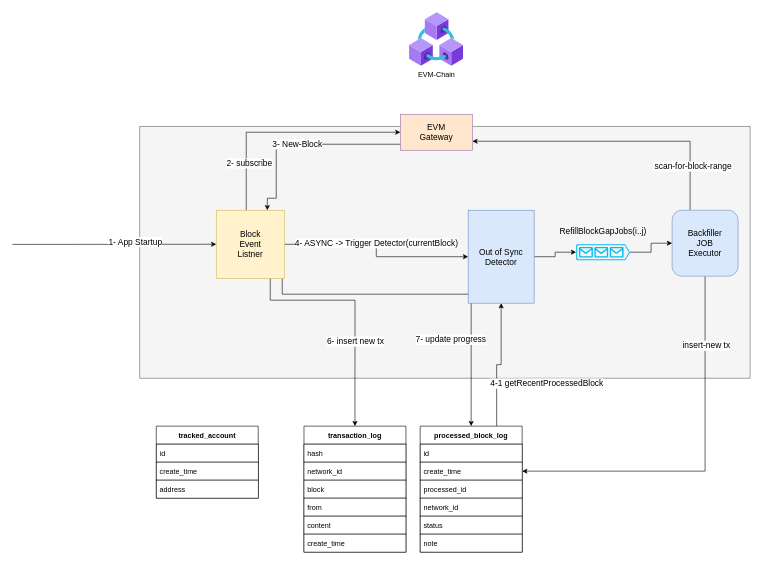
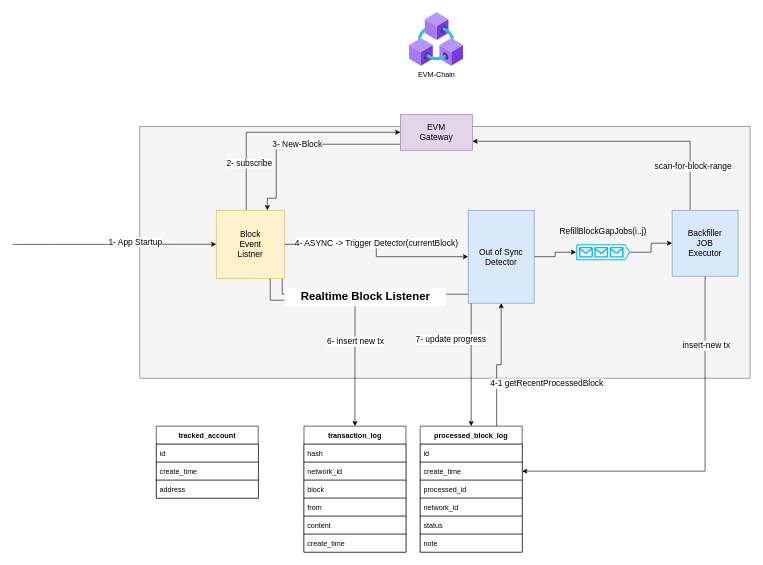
  <mxCell id="0" />
  <mxCell id="1" parent="0" />
  <mxCell id="2" value="" style="whiteSpace=wrap;html=1;fillColor=#f5f5f5;fontColor=#333333;strokeColor=#666666;" vertex="1" parent="1"><mxGeometry x="232.5" y="210" width="1017.5" height="420" as="geometry" /></mxCell>
  <mxCell id="3" style="edgeStyle=orthogonalEdgeStyle;rounded=0;orthogonalLoop=1;jettySize=auto;html=1;fontSize=14;" edge="1" parent="1" source="11" target="15"><mxGeometry relative="1" as="geometry" /></mxCell>
  <mxCell id="4" value="4- ASYNC -&amp;gt; Trigger Detector(currentBlock)" style="edgeLabel;html=1;align=center;verticalAlign=middle;resizable=0;points=[];fontSize=14;" vertex="1" connectable="0" parent="3"><mxGeometry x="-0.295" y="-4" relative="1" as="geometry"><mxPoint x="38" y="-6" as="offset" /></mxGeometry></mxCell>
  <mxCell id="5" style="edgeStyle=orthogonalEdgeStyle;rounded=0;orthogonalLoop=1;jettySize=auto;html=1;fontSize=19;startArrow=none;startFill=0;" edge="1" parent="1" source="11" target="32"><mxGeometry relative="1" as="geometry"><Array as="points"><mxPoint x="410" y="220" /></Array></mxGeometry></mxCell>
  <mxCell id="6" value="2- subscribe" style="edgeLabel;html=1;align=center;verticalAlign=middle;resizable=0;points=[];fontSize=14;" vertex="1" connectable="0" parent="5"><mxGeometry x="-0.594" y="-4" relative="1" as="geometry"><mxPoint as="offset" /></mxGeometry></mxCell>
  <mxCell id="7" style="edgeStyle=orthogonalEdgeStyle;rounded=0;orthogonalLoop=1;jettySize=auto;html=1;entryX=0.5;entryY=0;entryDx=0;entryDy=0;fontSize=14;startArrow=none;startFill=0;endArrow=classic;endFill=1;" edge="1" parent="1" source="11" target="21"><mxGeometry relative="1" as="geometry"><Array as="points"><mxPoint x="450" y="500" /><mxPoint x="591" y="500" /></Array></mxGeometry></mxCell>
  <mxCell id="8" value="6- insert new tx" style="edgeLabel;html=1;align=center;verticalAlign=middle;resizable=0;points=[];fontSize=14;" vertex="1" connectable="0" parent="7"><mxGeometry x="0.271" relative="1" as="geometry"><mxPoint as="offset" /></mxGeometry></mxCell>
  <mxCell id="9" style="edgeStyle=orthogonalEdgeStyle;rounded=0;orthogonalLoop=1;jettySize=auto;html=1;entryX=0.5;entryY=0;entryDx=0;entryDy=0;fontSize=14;startArrow=none;startFill=0;endArrow=classic;endFill=1;" edge="1" parent="1" source="11" target="34"><mxGeometry relative="1" as="geometry"><Array as="points"><mxPoint x="470" y="490" /><mxPoint x="785" y="490" /></Array></mxGeometry></mxCell>
  <mxCell id="10" value="7- update progress" style="edgeLabel;html=1;align=center;verticalAlign=middle;resizable=0;points=[];fontSize=14;" vertex="1" connectable="0" parent="9"><mxGeometry x="0.486" y="-2" relative="1" as="geometry"><mxPoint x="-33" as="offset" /></mxGeometry></mxCell>
  <mxCell id="11" value="Block&lt;br&gt;Event&lt;br&gt;Listner" style="whiteSpace=wrap;html=1;aspect=fixed;fontSize=14;fillColor=#fff2cc;strokeColor=#d6b656;" vertex="1" parent="1"><mxGeometry x="360" y="350" width="113.5" height="113.5" as="geometry" /></mxCell>
  <mxCell id="12" style="edgeStyle=orthogonalEdgeStyle;rounded=0;orthogonalLoop=1;jettySize=auto;html=1;entryX=0.75;entryY=0;entryDx=0;entryDy=0;fontSize=14;startArrow=classic;startFill=1;endArrow=none;endFill=0;" edge="1" parent="1" source="15" target="34"><mxGeometry relative="1" as="geometry" /></mxCell>
  <mxCell id="13" value="4-1 getRecentProcessedBlock" style="edgeLabel;html=1;align=center;verticalAlign=middle;resizable=0;points=[];fontSize=14;" vertex="1" connectable="0" parent="12"><mxGeometry x="-0.203" y="3" relative="1" as="geometry"><mxPoint x="72" y="48" as="offset" /></mxGeometry></mxCell>
  <mxCell id="14" style="edgeStyle=orthogonalEdgeStyle;rounded=0;orthogonalLoop=1;jettySize=auto;html=1;entryX=0;entryY=0.5;entryDx=0;entryDy=0;entryPerimeter=0;fontSize=14;startArrow=none;startFill=0;endArrow=classic;endFill=1;" edge="1" parent="1" source="15" target="47"><mxGeometry relative="1" as="geometry" /></mxCell>
  <mxCell id="15" value="Out of Sync&lt;br&gt;Detector" style="whiteSpace=wrap;html=1;aspect=fixed;fontSize=14;fillColor=#dae8fc;strokeColor=#6c8ebf;" vertex="1" parent="1"><mxGeometry x="780" y="350" width="110" height="155" as="geometry" /></mxCell>
  <mxCell id="16" value="tracked_account" style="swimlane;fontStyle=1;childLayout=stackLayout;horizontal=1;startSize=30;horizontalStack=0;resizeParent=1;resizeParentMax=0;resizeLast=0;collapsible=1;marginBottom=0;fillColor=#FFFFFF;" vertex="1" parent="1"><mxGeometry x="260" y="710" width="170" height="120" as="geometry"><mxRectangle x="844.75" y="2030" width="210" height="30" as="alternateBounds" /></mxGeometry></mxCell>
  <mxCell id="17" value="id" style="text;strokeColor=default;fillColor=default;align=left;verticalAlign=middle;spacingLeft=4;spacingRight=4;overflow=hidden;points=[[0,0.5],[1,0.5]];portConstraint=eastwest;rotatable=0;" vertex="1" parent="16"><mxGeometry y="30" width="170" height="30" as="geometry" /></mxCell>
  <mxCell id="18" value="create_time" style="text;strokeColor=default;fillColor=default;align=left;verticalAlign=middle;spacingLeft=4;spacingRight=4;overflow=hidden;points=[[0,0.5],[1,0.5]];portConstraint=eastwest;rotatable=0;" vertex="1" parent="16"><mxGeometry y="60" width="170" height="30" as="geometry" /></mxCell>
  <mxCell id="19" value="address" style="text;strokeColor=default;fillColor=default;align=left;verticalAlign=middle;spacingLeft=4;spacingRight=4;overflow=hidden;points=[[0,0.5],[1,0.5]];portConstraint=eastwest;rotatable=0;" vertex="1" parent="16"><mxGeometry y="90" width="170" height="30" as="geometry" /></mxCell>
  <mxCell id="20" value="EVM-Chain" style="aspect=fixed;html=1;points=[];align=center;image;fontSize=12;image=img/lib/azure2/blockchain/Azure_Blockchain_Service.svg;" vertex="1" parent="1"><mxGeometry x="682" y="20" width="90" height="90" as="geometry" /></mxCell>
  <mxCell id="21" value="transaction_log" style="swimlane;fontStyle=1;childLayout=stackLayout;horizontal=1;startSize=30;horizontalStack=0;resizeParent=1;resizeParentMax=0;resizeLast=0;collapsible=1;marginBottom=0;fillColor=#FFFFFF;" vertex="1" parent="1"><mxGeometry x="506.25" y="710" width="170" height="210" as="geometry"><mxRectangle x="1083" y="2310" width="210" height="30" as="alternateBounds" /></mxGeometry></mxCell>
  <mxCell id="22" value="hash" style="text;strokeColor=default;fillColor=default;align=left;verticalAlign=middle;spacingLeft=4;spacingRight=4;overflow=hidden;points=[[0,0.5],[1,0.5]];portConstraint=eastwest;rotatable=0;" vertex="1" parent="21"><mxGeometry y="30" width="170" height="30" as="geometry" /></mxCell>
  <mxCell id="23" value="network_id" style="text;strokeColor=default;fillColor=default;align=left;verticalAlign=middle;spacingLeft=4;spacingRight=4;overflow=hidden;points=[[0,0.5],[1,0.5]];portConstraint=eastwest;rotatable=0;" vertex="1" parent="21"><mxGeometry y="60" width="170" height="30" as="geometry" /></mxCell>
  <mxCell id="24" value="block" style="text;strokeColor=default;fillColor=default;align=left;verticalAlign=middle;spacingLeft=4;spacingRight=4;overflow=hidden;points=[[0,0.5],[1,0.5]];portConstraint=eastwest;rotatable=0;" vertex="1" parent="21"><mxGeometry y="90" width="170" height="30" as="geometry" /></mxCell>
  <mxCell id="25" value="from" style="text;strokeColor=default;fillColor=default;align=left;verticalAlign=middle;spacingLeft=4;spacingRight=4;overflow=hidden;points=[[0,0.5],[1,0.5]];portConstraint=eastwest;rotatable=0;" vertex="1" parent="21"><mxGeometry y="120" width="170" height="30" as="geometry" /></mxCell>
  <mxCell id="26" value="content" style="text;strokeColor=default;fillColor=default;align=left;verticalAlign=middle;spacingLeft=4;spacingRight=4;overflow=hidden;points=[[0,0.5],[1,0.5]];portConstraint=eastwest;rotatable=0;" vertex="1" parent="21"><mxGeometry y="150" width="170" height="30" as="geometry" /></mxCell>
  <mxCell id="27" value="create_time" style="text;strokeColor=default;fillColor=default;align=left;verticalAlign=middle;spacingLeft=4;spacingRight=4;overflow=hidden;points=[[0,0.5],[1,0.5]];portConstraint=eastwest;rotatable=0;" vertex="1" parent="21"><mxGeometry y="180" width="170" height="30" as="geometry" /></mxCell>
  <mxCell id="28" value="" style="endArrow=classic;html=1;entryX=0;entryY=0.5;entryDx=0;entryDy=0;rounded=0;" edge="1" parent="1" target="11"><mxGeometry width="50" height="50" relative="1" as="geometry"><mxPoint x="20" y="407" as="sourcePoint" /><mxPoint x="198" y="414" as="targetPoint" /><Array as="points"><mxPoint x="20" y="407" /></Array></mxGeometry></mxCell>
  <mxCell id="29" value="1- App Startup" style="edgeLabel;html=1;align=center;verticalAlign=middle;resizable=0;points=[];fontSize=14;" vertex="1" connectable="0" parent="28"><mxGeometry x="-0.227" y="2" relative="1" as="geometry"><mxPoint x="74" y="-2" as="offset" /></mxGeometry></mxCell>
  <mxCell id="30" style="edgeStyle=orthogonalEdgeStyle;rounded=0;orthogonalLoop=1;jettySize=auto;html=1;entryX=0.75;entryY=0;entryDx=0;entryDy=0;fontSize=14;startArrow=none;startFill=0;" edge="1" parent="1" source="32" target="11"><mxGeometry relative="1" as="geometry"><Array as="points"><mxPoint x="460" y="240" /><mxPoint x="460" y="330" /><mxPoint x="445" y="330" /></Array></mxGeometry></mxCell>
  <mxCell id="31" value="3- New-Block" style="edgeLabel;html=1;align=center;verticalAlign=middle;resizable=0;points=[];fontSize=14;" vertex="1" connectable="0" parent="30"><mxGeometry x="0.218" y="1" relative="1" as="geometry"><mxPoint x="29" y="-2" as="offset" /></mxGeometry></mxCell>
- <mxCell id="32" value="EVM&lt;br&gt;Gateway" style="rounded=0;whiteSpace=wrap;html=1;fontSize=14;fillColor=#ffe6cc;strokeColor=#9673a6;" vertex="1" parent="1"><mxGeometry x="667" y="190" width="120" height="60" as="geometry" /></mxCell>
+ <mxCell id="32" value="EVM&lt;br&gt;Gateway" style="rounded=0;whiteSpace=wrap;html=1;fontSize=14;fillColor=#e1d5e7;strokeColor=#9673a6;" vertex="1" parent="1"><mxGeometry x="667" y="190" width="120" height="60" as="geometry" /></mxCell>
+ <mxCell id="33" value="&lt;span style=&quot;font-size: 19px;&quot;&gt;Realtime&amp;nbsp;&lt;/span&gt;&lt;span style=&quot;font-size: 19px;&quot;&gt;Block&amp;nbsp;&lt;/span&gt;&lt;span style=&quot;font-size: 19px;&quot;&gt;Listener&lt;/span&gt;" style="text;html=1;strokeColor=none;fillColor=default;align=center;verticalAlign=middle;whiteSpace=wrap;rounded=0;fontSize=19;fontStyle=1" vertex="1" parent="1"><mxGeometry x="473.5" y="480" width="270" height="30" as="geometry" /></mxCell>
  <mxCell id="34" value="processed_block_log" style="swimlane;fontStyle=1;childLayout=stackLayout;horizontal=1;startSize=30;horizontalStack=0;resizeParent=1;resizeParentMax=0;resizeLast=0;collapsible=1;marginBottom=0;fillColor=#FFFFFF;" vertex="1" parent="1"><mxGeometry x="700" y="710" width="170" height="210" as="geometry"><mxRectangle x="1000" y="2150" width="210" height="30" as="alternateBounds" /></mxGeometry></mxCell>
  <mxCell id="35" value="id" style="text;strokeColor=default;fillColor=default;align=left;verticalAlign=middle;spacingLeft=4;spacingRight=4;overflow=hidden;points=[[0,0.5],[1,0.5]];portConstraint=eastwest;rotatable=0;" vertex="1" parent="34"><mxGeometry y="30" width="170" height="30" as="geometry" /></mxCell>
  <mxCell id="36" value="create_time" style="text;strokeColor=default;fillColor=default;align=left;verticalAlign=middle;spacingLeft=4;spacingRight=4;overflow=hidden;points=[[0,0.5],[1,0.5]];portConstraint=eastwest;rotatable=0;" vertex="1" parent="34"><mxGeometry y="60" width="170" height="30" as="geometry" /></mxCell>
  <mxCell id="37" value="processed_id" style="text;strokeColor=default;fillColor=default;align=left;verticalAlign=middle;spacingLeft=4;spacingRight=4;overflow=hidden;points=[[0,0.5],[1,0.5]];portConstraint=eastwest;rotatable=0;" vertex="1" parent="34"><mxGeometry y="90" width="170" height="30" as="geometry" /></mxCell>
  <mxCell id="38" value="network_id" style="text;strokeColor=default;fillColor=default;align=left;verticalAlign=middle;spacingLeft=4;spacingRight=4;overflow=hidden;points=[[0,0.5],[1,0.5]];portConstraint=eastwest;rotatable=0;" vertex="1" parent="34"><mxGeometry y="120" width="170" height="30" as="geometry" /></mxCell>
  <mxCell id="39" value="status" style="text;strokeColor=default;fillColor=default;align=left;verticalAlign=middle;spacingLeft=4;spacingRight=4;overflow=hidden;points=[[0,0.5],[1,0.5]];portConstraint=eastwest;rotatable=0;" vertex="1" parent="34"><mxGeometry y="150" width="170" height="30" as="geometry" /></mxCell>
  <mxCell id="40" value="note" style="text;strokeColor=default;fillColor=default;align=left;verticalAlign=middle;spacingLeft=4;spacingRight=4;overflow=hidden;points=[[0,0.5],[1,0.5]];portConstraint=eastwest;rotatable=0;" vertex="1" parent="34"><mxGeometry y="180" width="170" height="30" as="geometry" /></mxCell>
  <mxCell id="41" style="edgeStyle=orthogonalEdgeStyle;rounded=0;orthogonalLoop=1;jettySize=auto;html=1;entryX=1;entryY=0.75;entryDx=0;entryDy=0;fontSize=14;startArrow=none;startFill=0;endArrow=classic;endFill=1;" edge="1" parent="1" source="45" target="32"><mxGeometry relative="1" as="geometry"><Array as="points"><mxPoint x="1150" y="235" /></Array></mxGeometry></mxCell>
  <mxCell id="42" value="scan-for-block-range" style="edgeLabel;html=1;align=center;verticalAlign=middle;resizable=0;points=[];fontSize=14;" vertex="1" connectable="0" parent="41"><mxGeometry x="-0.691" y="-4" relative="1" as="geometry"><mxPoint as="offset" /></mxGeometry></mxCell>
  <mxCell id="43" style="edgeStyle=orthogonalEdgeStyle;rounded=0;orthogonalLoop=1;jettySize=auto;html=1;entryX=1;entryY=0.5;entryDx=0;entryDy=0;fontSize=14;startArrow=none;startFill=0;endArrow=classic;endFill=1;" edge="1" parent="1" source="45" target="36"><mxGeometry relative="1" as="geometry" /></mxCell>
  <mxCell id="44" value="insert-new tx" style="edgeLabel;html=1;align=center;verticalAlign=middle;resizable=0;points=[];fontSize=14;" vertex="1" connectable="0" parent="43"><mxGeometry x="-0.635" y="1" relative="1" as="geometry"><mxPoint as="offset" /></mxGeometry></mxCell>
- <mxCell id="45" value="Backfiller&lt;br&gt;JOB&lt;br&gt;Executor" style="whiteSpace=wrap;html=1;aspect=fixed;fontSize=14;fillColor=#dae8fc;strokeColor=#6c8ebf;rounded=1;" vertex="1" parent="1"><mxGeometry x="1120" y="350" width="110" height="110" as="geometry" /></mxCell>
+ <mxCell id="45" value="Backfiller&lt;br&gt;JOB&lt;br&gt;Executor" style="whiteSpace=wrap;html=1;aspect=fixed;fontSize=14;fillColor=#dae8fc;strokeColor=#6c8ebf;" vertex="1" parent="1"><mxGeometry x="1120" y="350" width="110" height="110" as="geometry" /></mxCell>
  <mxCell id="46" style="edgeStyle=orthogonalEdgeStyle;rounded=0;orthogonalLoop=1;jettySize=auto;html=1;fontSize=14;startArrow=none;startFill=0;endArrow=classic;endFill=1;" edge="1" parent="1" source="47" target="45"><mxGeometry relative="1" as="geometry" /></mxCell>
  <mxCell id="47" value="" style="verticalLabelPosition=bottom;html=1;verticalAlign=top;align=center;strokeColor=none;fillColor=#00BEF2;shape=mxgraph.azure.queue_generic;pointerEvents=1;fontSize=14;" vertex="1" parent="1"><mxGeometry x="960" y="406.5" width="90" height="27" as="geometry" /></mxCell>
  <mxCell id="48" value="RefillBlockGapJobs(i..j)" style="text;html=1;strokeColor=none;fillColor=none;align=center;verticalAlign=middle;whiteSpace=wrap;rounded=0;fontSize=14;" vertex="1" parent="1"><mxGeometry x="940" y="370" width="130" height="30" as="geometry" /></mxCell>
